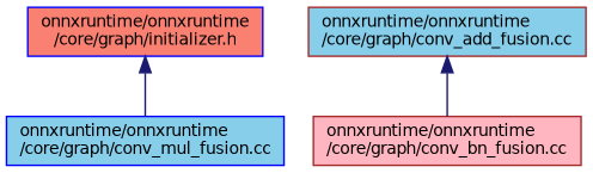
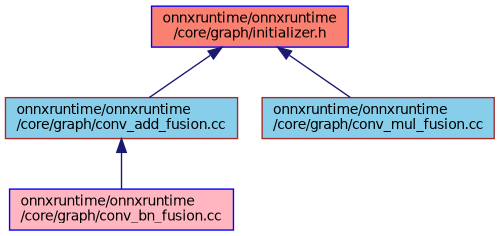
  digraph {
    node [color=blue fillcolor=skyblue fontname=Helvetica fontsize=10 shape=record style=filled]
    edge [color=midnightblue dir=back fontname=Helvetica fontsize=10 labelfontname=Helvetica labelfontsize=10 style=solid]
    n1 [fillcolor=salmon fontcolor=black height=0.2 label="onnxruntime/onnxruntime\l/core/graph/initializer.h" width=0.4]
    n2 [color=brown height=0.2 label="onnxruntime/onnxruntime\l/core/graph/conv_add_fusion.cc" width=0.4]
-   n3 [height=0.2 label="onnxruntime/onnxruntime\l/core/graph/conv_mul_fusion.cc" width=0.4]
-   n4 [color=brown fillcolor=lightpink height=0.2 label="onnxruntime/onnxruntime\l/core/graph/conv_bn_fusion.cc" width=0.4]
+   n3 [color=brown height=0.2 label="onnxruntime/onnxruntime\l/core/graph/conv_mul_fusion.cc" width=0.4]
+   n4 [fillcolor=lightpink height=0.2 label="onnxruntime/onnxruntime\l/core/graph/conv_bn_fusion.cc" width=0.4]
+   n1 -> n2
    n1 -> n3
    n2 -> n4
  }
